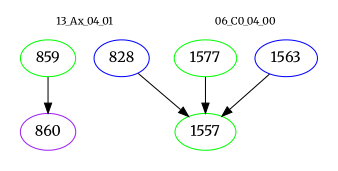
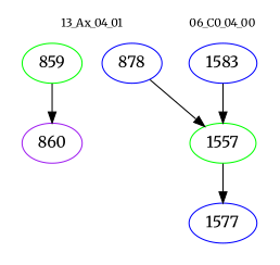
  digraph {
    fontname=Merriweather
    node [color=blue fontname=Merriweather]
    edge [color=black fontname=Merriweather]
-   n1 [label=828]
+   n1 [label=878]
    n2 [color=green label=859]
    n3 [color=purple label=860]
-   n4 [label=1563]
+   n4 [label=1583]
    n5 [color=green label=1557]
-   n6 [color=green label=1577]
+   n6 [label=1577]
    subgraph cluster_1 {
      color=white
      fontsize=10
      label="13_Ax_04_01"
      n1
      n2
      n3
    }
    subgraph cluster_2 {
      color=white
      fontsize=10
      label="06_C0_04_00"
      n4
      n5
      n6
    }
    n1 -> n5
    n2 -> n3
    n4 -> n5
-   n6 -> n5
+   n5 -> n6
  }
